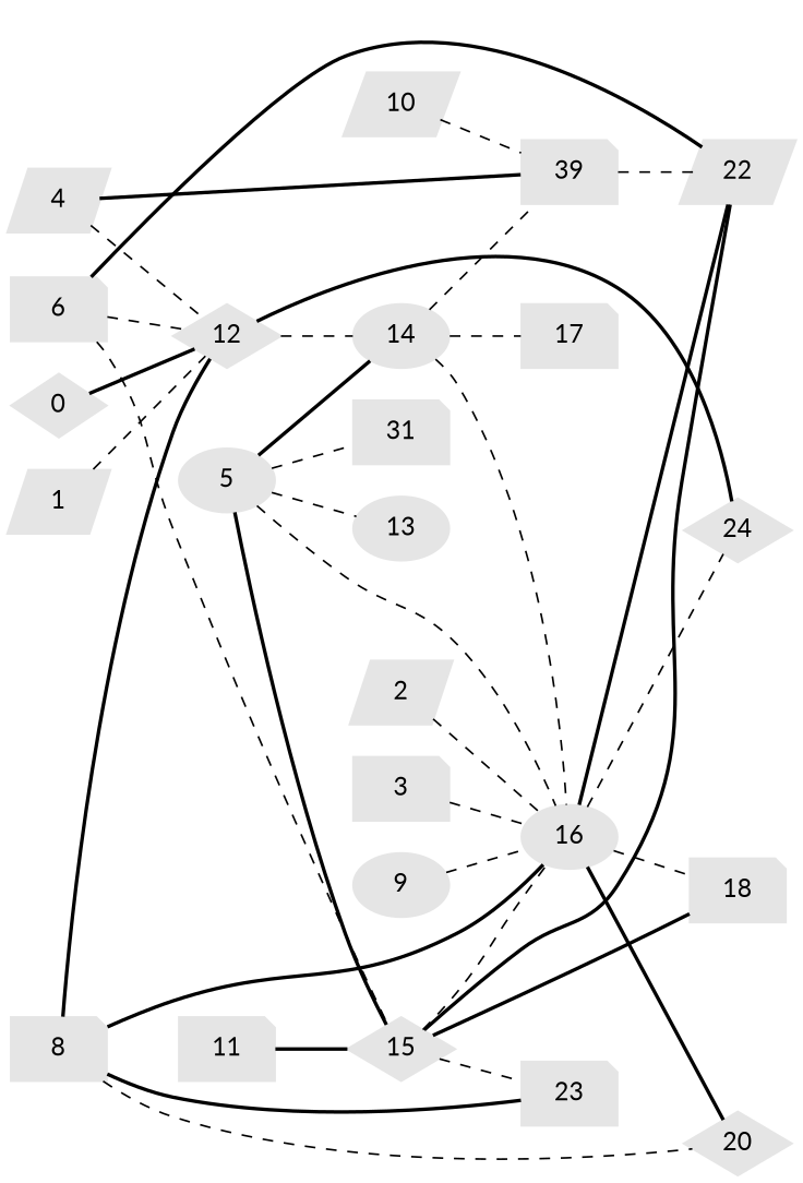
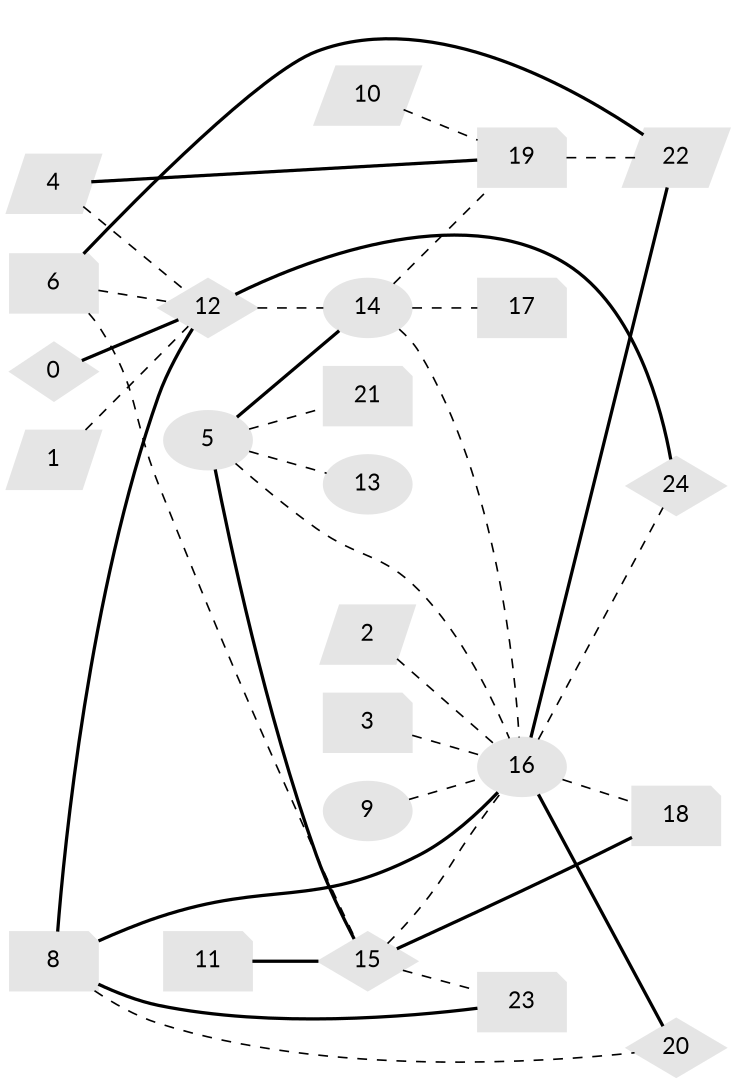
  graph {
    fontname=Lato
    rankdir=LR
    node [color=gray90 fontname=Lato shape=note style=filled]
    edge [fontname=Lato style=dashed weight=1.0]
    1 [shape=parallelogram]
    12 [shape=diamond]
    14 [shape=ellipse]
    24 [shape=diamond]
    2 [shape=parallelogram]
    16 [shape=ellipse]
    22 [shape=parallelogram]
    20 [shape=diamond]
    18
    3
    4 [shape=parallelogram]
-   19 [label=39]
+   19
    5 [shape=ellipse]
    13 [shape=ellipse]
    15 [shape=diamond]
-   21 [label=31]
+   21
    17
    23
    6
    n20 [label=0 shape=diamond]
    8
    9 [shape=ellipse]
    10 [shape=parallelogram]
    11
    1 -- 12
    12 -- 14
    12 -- 24 [style=bold]
    14 -- 16
    14 -- 19 [weight=2.0]
    14 -- 17
    2 -- 16
    16 -- 24
    16 -- 22 [style=bold]
    16 -- 20 [style=bold]
    16 -- 18 [weight=2.0]
    3 -- 16
    4 -- 12
    4 -- 19 [style=bold]
    19 -- 22 [weight=2.0]
    5 -- 14 [style=bold weight=2.0]
    5 -- 16
    5 -- 13
    5 -- 15 [style=bold]
    5 -- 21
    15 -- 16
-   15 -- 22 [style=bold]
    15 -- 18 [style=bold weight=2.0]
    15 -- 23
    6 -- 12 [weight=2.0]
    6 -- 22 [style=bold]
    6 -- 15
    n20 -- 12 [style=bold]
    8 -- 12 [style=bold]
    8 -- 16 [style=bold]
    8 -- 20
    8 -- 23 [style=bold]
    9 -- 16
    10 -- 19
    11 -- 15 [style=bold]
  }
